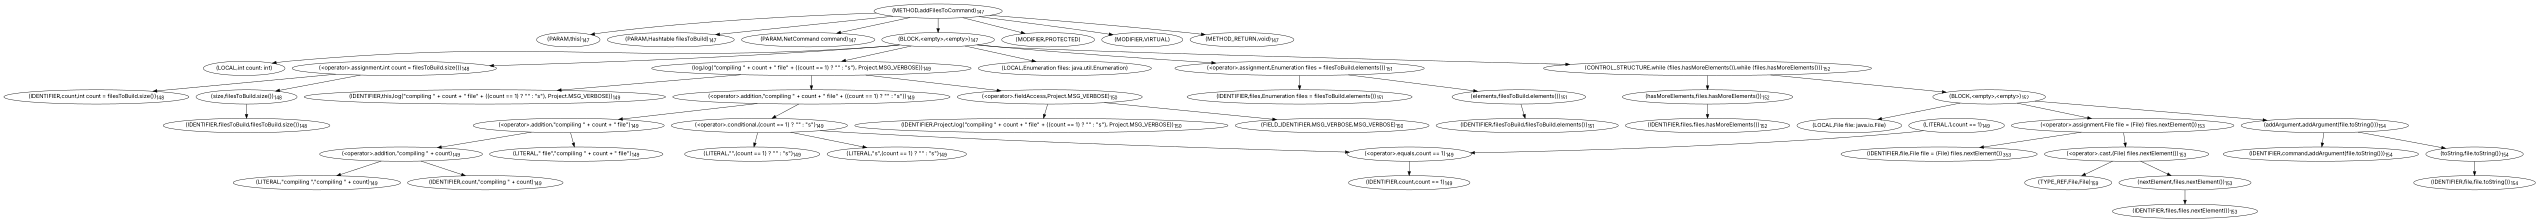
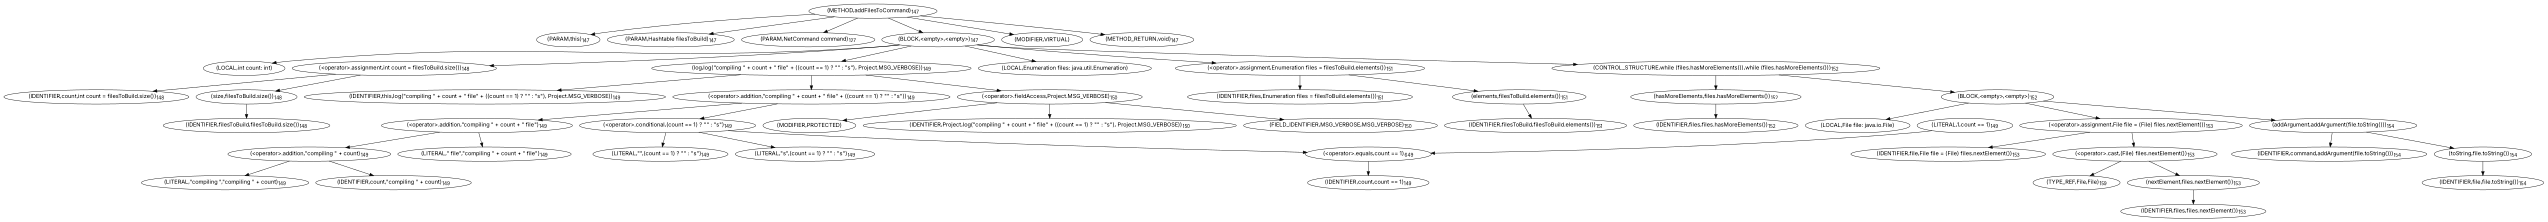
  digraph {
    fontname=Inter
    node [fontname=Inter]
    edge [fontname=Inter]
    n1 [label=<(METHOD,addFilesToCommand)<SUB>147</SUB>>]
    n2 [label=<(PARAM,this)<SUB>147</SUB>>]
    n3 [label=<(PARAM,Hashtable filesToBuild)<SUB>147</SUB>>]
-   n4 [label=<(PARAM,NetCommand command)<SUB>147</SUB>>]
+   n4 [label=<(PARAM,NetCommand command)<SUB>127</SUB>>]
    n5 [label=<(BLOCK,&lt;empty&gt;,&lt;empty&gt;)<SUB>147</SUB>>]
    n6 [label=<(MODIFIER,PROTECTED)>]
    n7 [label=<(MODIFIER,VIRTUAL)>]
    n8 [label=<(METHOD_RETURN,void)<SUB>147</SUB>>]
    n9 [label=<(LOCAL,int count: int)>]
    n10 [label=<(&lt;operator&gt;.assignment,int count = filesToBuild.size())<SUB>148</SUB>>]
    n11 [label=<(log,log(&quot;compiling &quot; + count + &quot; file&quot; + ((count == 1) ? &quot;&quot; : &quot;s&quot;), Project.MSG_VERBOSE))<SUB>149</SUB>>]
    n12 [label=<(LOCAL,Enumeration files: java.util.Enumeration)>]
    n13 [label=<(&lt;operator&gt;.assignment,Enumeration files = filesToBuild.elements())<SUB>151</SUB>>]
    n14 [label=<(CONTROL_STRUCTURE,while (files.hasMoreElements()),while (files.hasMoreElements()))<SUB>152</SUB>>]
    n15 [label=<(IDENTIFIER,count,int count = filesToBuild.size())<SUB>148</SUB>>]
    n16 [label=<(size,filesToBuild.size())<SUB>148</SUB>>]
    n17 [label=<(IDENTIFIER,this,log(&quot;compiling &quot; + count + &quot; file&quot; + ((count == 1) ? &quot;&quot; : &quot;s&quot;), Project.MSG_VERBOSE))<SUB>149</SUB>>]
    n18 [label=<(&lt;operator&gt;.addition,&quot;compiling &quot; + count + &quot; file&quot; + ((count == 1) ? &quot;&quot; : &quot;s&quot;))<SUB>149</SUB>>]
    n19 [label=<(&lt;operator&gt;.fieldAccess,Project.MSG_VERBOSE)<SUB>150</SUB>>]
    n20 [label=<(IDENTIFIER,files,Enumeration files = filesToBuild.elements())<SUB>151</SUB>>]
    n21 [label=<(elements,filesToBuild.elements())<SUB>151</SUB>>]
    n22 [label=<(hasMoreElements,files.hasMoreElements())<SUB>152</SUB>>]
    n23 [label=<(BLOCK,&lt;empty&gt;,&lt;empty&gt;)<SUB>152</SUB>>]
    n24 [label=<(IDENTIFIER,filesToBuild,filesToBuild.size())<SUB>148</SUB>>]
    n25 [label=<(&lt;operator&gt;.addition,&quot;compiling &quot; + count + &quot; file&quot;)<SUB>149</SUB>>]
    n26 [label=<(&lt;operator&gt;.conditional,(count == 1) ? &quot;&quot; : &quot;s&quot;)<SUB>149</SUB>>]
    n27 [label=<(IDENTIFIER,Project,log(&quot;compiling &quot; + count + &quot; file&quot; + ((count == 1) ? &quot;&quot; : &quot;s&quot;), Project.MSG_VERBOSE))<SUB>150</SUB>>]
    n28 [label=<(FIELD_IDENTIFIER,MSG_VERBOSE,MSG_VERBOSE)<SUB>150</SUB>>]
    n29 [label=<(&lt;operator&gt;.addition,&quot;compiling &quot; + count)<SUB>149</SUB>>]
    n30 [label=<(LITERAL,&quot; file&quot;,&quot;compiling &quot; + count + &quot; file&quot;)<SUB>149</SUB>>]
-   n31 [label=<(&lt;operator&gt;.equals,count == 1)<SUB>149</SUB>>]
+   n31 [label=<(&lt;operator&gt;.equals,count == 1)<SUB>649</SUB>>]
    n32 [label=<(LITERAL,&quot;&quot;,(count == 1) ? &quot;&quot; : &quot;s&quot;)<SUB>149</SUB>>]
    n33 [label=<(LITERAL,&quot;s&quot;,(count == 1) ? &quot;&quot; : &quot;s&quot;)<SUB>149</SUB>>]
    n34 [label=<(LITERAL,&quot;compiling &quot;,&quot;compiling &quot; + count)<SUB>149</SUB>>]
    n35 [label=<(IDENTIFIER,count,&quot;compiling &quot; + count)<SUB>149</SUB>>]
    n36 [label=<(IDENTIFIER,count,count == 1)<SUB>149</SUB>>]
    n37 [label=<(LITERAL,1,count == 1)<SUB>149</SUB>>]
    n38 [label=<(IDENTIFIER,filesToBuild,filesToBuild.elements())<SUB>151</SUB>>]
    n39 [label=<(IDENTIFIER,files,files.hasMoreElements())<SUB>152</SUB>>]
    n40 [label=<(LOCAL,File file: java.io.File)>]
    n41 [label=<(&lt;operator&gt;.assignment,File file = (File) files.nextElement())<SUB>153</SUB>>]
    n42 [label=<(addArgument,addArgument(file.toString()))<SUB>154</SUB>>]
-   n43 [label=<(IDENTIFIER,file,File file = (File) files.nextElement())<SUB>353</SUB>>]
+   n43 [label=<(IDENTIFIER,file,File file = (File) files.nextElement())<SUB>153</SUB>>]
    n44 [label=<(&lt;operator&gt;.cast,(File) files.nextElement())<SUB>153</SUB>>]
    n45 [label=<(IDENTIFIER,command,addArgument(file.toString()))<SUB>154</SUB>>]
    n46 [label=<(toString,file.toString())<SUB>154</SUB>>]
    n47 [label=<(TYPE_REF,File,File)<SUB>159</SUB>>]
    n48 [label=<(nextElement,files.nextElement())<SUB>153</SUB>>]
    n49 [label=<(IDENTIFIER,files,files.nextElement())<SUB>153</SUB>>]
    n50 [label=<(IDENTIFIER,file,file.toString())<SUB>154</SUB>>]
    n1 -> n2
    n1 -> n3
    n1 -> n4
    n1 -> n5
-   n1 -> n6
+   n19 -> n6
    n1 -> n7
    n1 -> n8
    n5 -> n9
    n5 -> n10
    n5 -> n11
    n5 -> n12
    n5 -> n13
    n5 -> n14
    n10 -> n15
    n10 -> n16
    n11 -> n17
    n11 -> n18
    n11 -> n19
    n13 -> n20
    n13 -> n21
    n14 -> n22
    n14 -> n23
    n16 -> n24
    n18 -> n25
    n18 -> n26
    n19 -> n27
    n19 -> n28
    n21 -> n38
    n22 -> n39
    n23 -> n40
    n23 -> n41
    n23 -> n42
    n25 -> n29
    n25 -> n30
    n26 -> n31
    n26 -> n32
    n26 -> n33
    n29 -> n34
    n29 -> n35
    n31 -> n36
    n37 -> n31
    n41 -> n43
    n41 -> n44
    n42 -> n45
    n42 -> n46
    n44 -> n47
    n44 -> n48
    n46 -> n50
    n48 -> n49
  }
